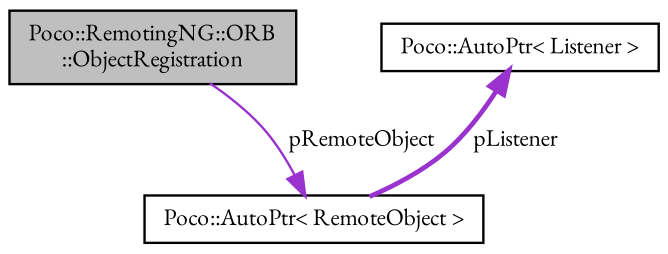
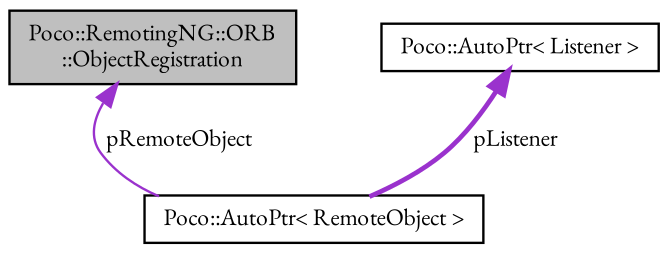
  digraph {
    fontname="EB Garamond"
    node [color=black fillcolor=white fontname="EB Garamond" fontsize=10 shape=record style=filled]
    edge [color=darkorchid3 dir=back fontname="EB Garamond" fontsize=10 labelfontname=Helvetica labelfontsize=10]
    n1 [fillcolor=grey75 fontcolor=black height=0.2 label="Poco::RemotingNG::ORB\l::ObjectRegistration" width=0.4]
    n2 [height=0.2 label="Poco::AutoPtr\< Listener \>" width=0.4]
    n3 [height=0.2 label="Poco::AutoPtr\< RemoteObject \>" width=0.4]
    n2 -> n3 [label=" pListener" style=bold]
-   n3 -> n1 [label=" pRemoteObject" style=solid]
+   n1 -> n3 [label=" pRemoteObject" style=solid]
  }
